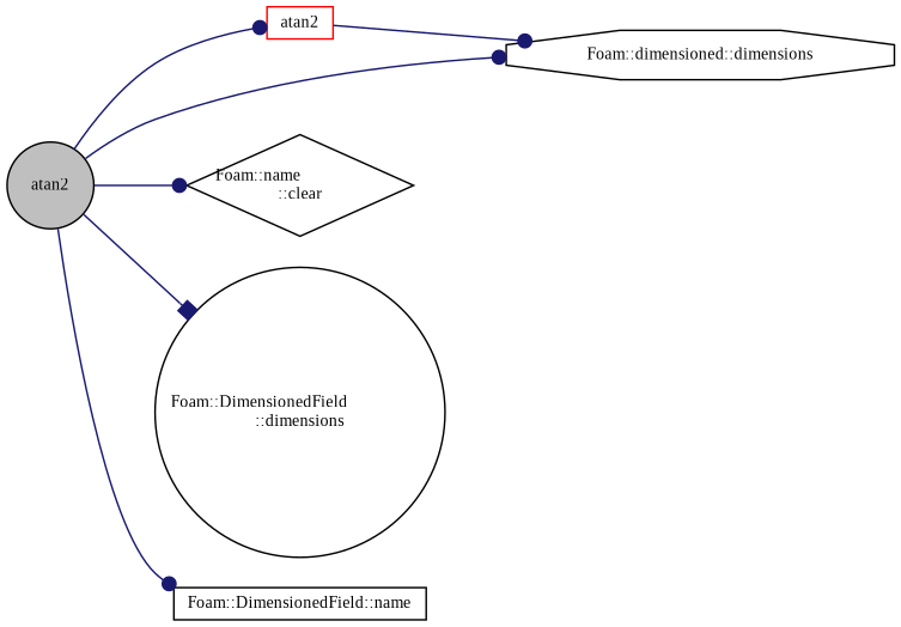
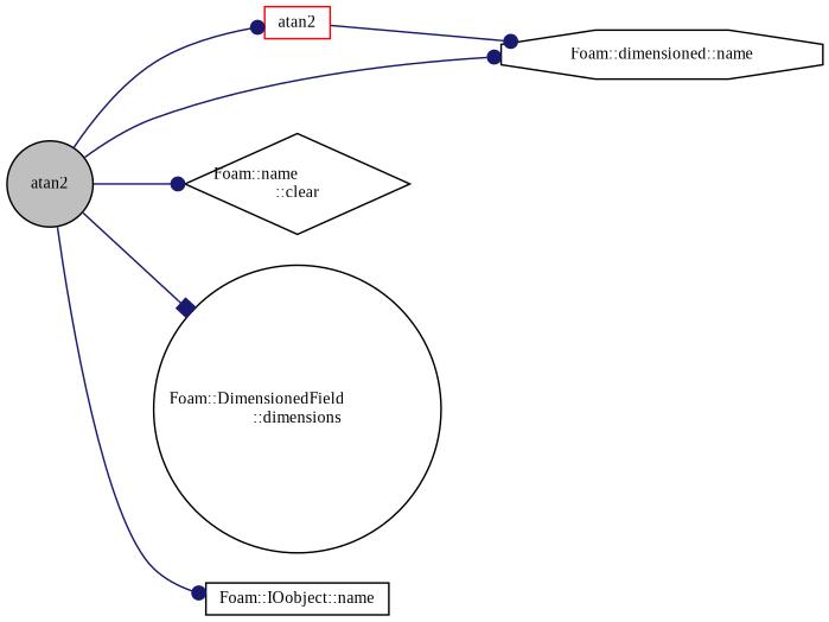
  digraph {
    fontname="Liberation Serif"
    rankdir=LR
    node [color=black fontname="Liberation Serif" fontsize=10 shape=circle]
    edge [arrowhead=dot color=midnightblue fontname="Liberation Serif" fontsize=10 labelfontname=FreeSans labelfontsize=10 style=solid]
    n1 [fillcolor=grey75 fontcolor=black height=0.2 label=atan2 style=filled width=0.4]
    n2 [color=red height=0.2 label=atan2 shape=box width=0.4]
-   n3 [height=0.2 label="Foam::dimensioned::dimensions" shape=octagon width=0.4]
+   n3 [height=0.2 label="Foam::dimensioned::name" shape=octagon width=0.4]
    n4 [height=0.2 label="Foam::name\l::clear" shape=diamond width=0.4]
    n5 [height=0.2 label="Foam::DimensionedField\l::dimensions" width=0.4]
-   n6 [height=0.2 label="Foam::DimensionedField::name" shape=box width=0.4]
+   n6 [height=0.2 label="Foam::IOobject::name" shape=box width=0.4]
    n1 -> n2
    n1 -> n3
    n1 -> n4
    n1 -> n5 [arrowhead=box]
    n1 -> n6
    n2 -> n3
  }
